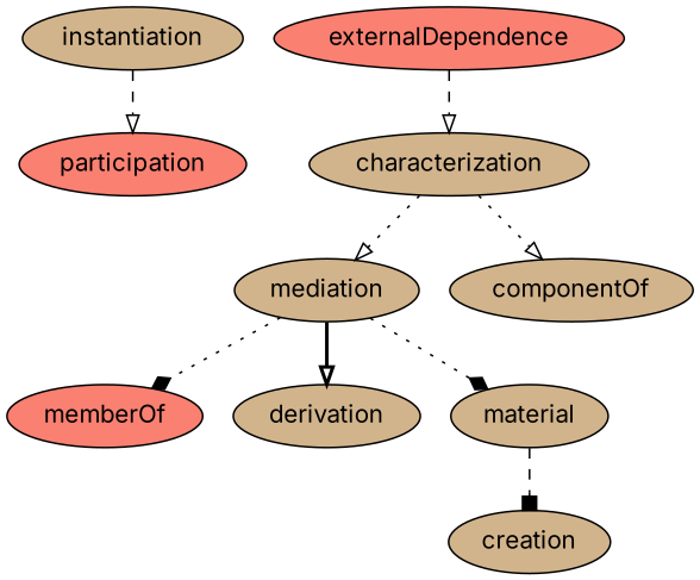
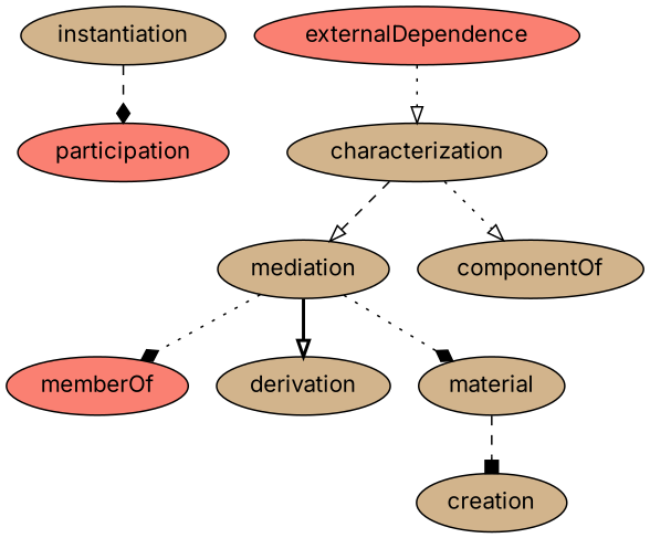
  strict digraph {
    fontname=Inter
    node [fillcolor=tan fontname=Inter style=filled]
    edge [arrowhead=onormal fontname=Inter style=dotted]
    participation [fillcolor=salmon]
    instantiation
    externalDependence [fillcolor=salmon]
    characterization
    mediation
    componentOf
    memberOf [fillcolor=salmon]
    derivation
    material
    creation
-   instantiation -> participation [style=dashed]
-   externalDependence -> characterization [style=dashed]
-   characterization -> mediation
+   instantiation -> participation [arrowhead=diamond style=dashed]
+   externalDependence -> characterization
+   characterization -> mediation [style=dashed]
    characterization -> componentOf
    mediation -> memberOf [arrowhead=diamond]
    mediation -> derivation [style=bold]
    mediation -> material [arrowhead=diamond]
    material -> creation [arrowhead=box style=dashed]
  }
